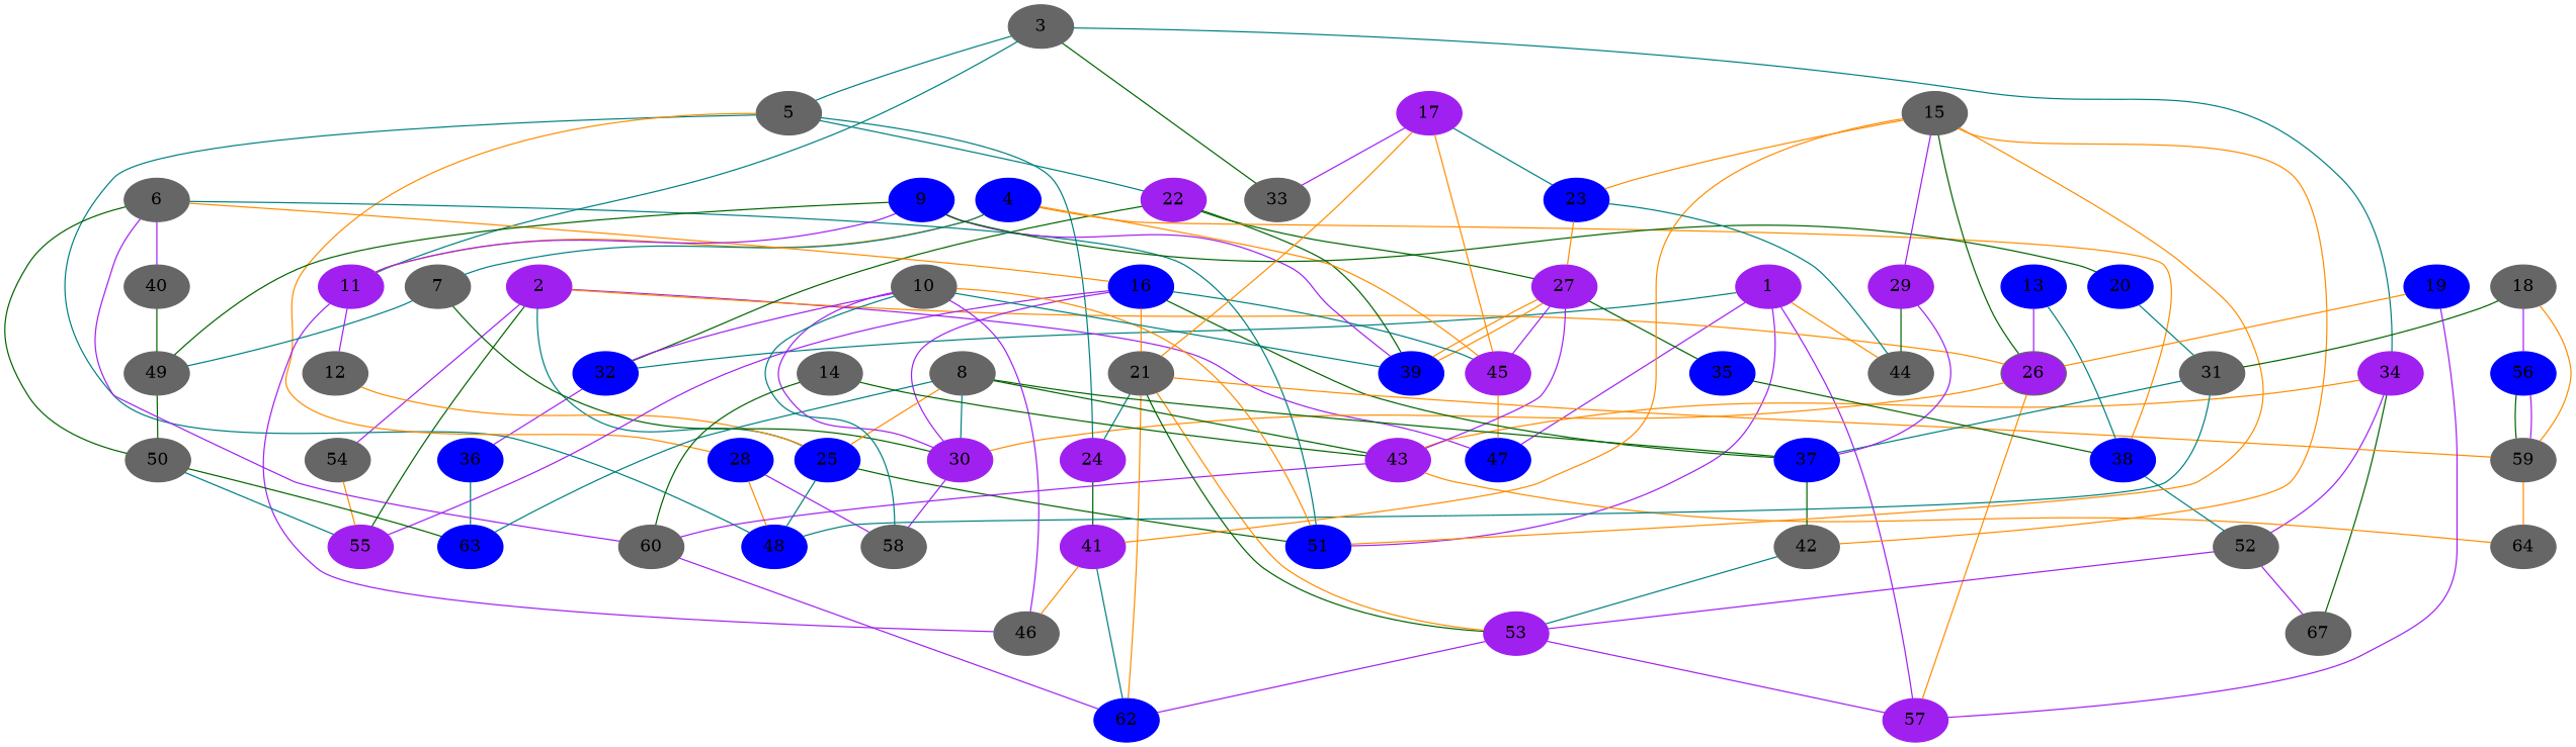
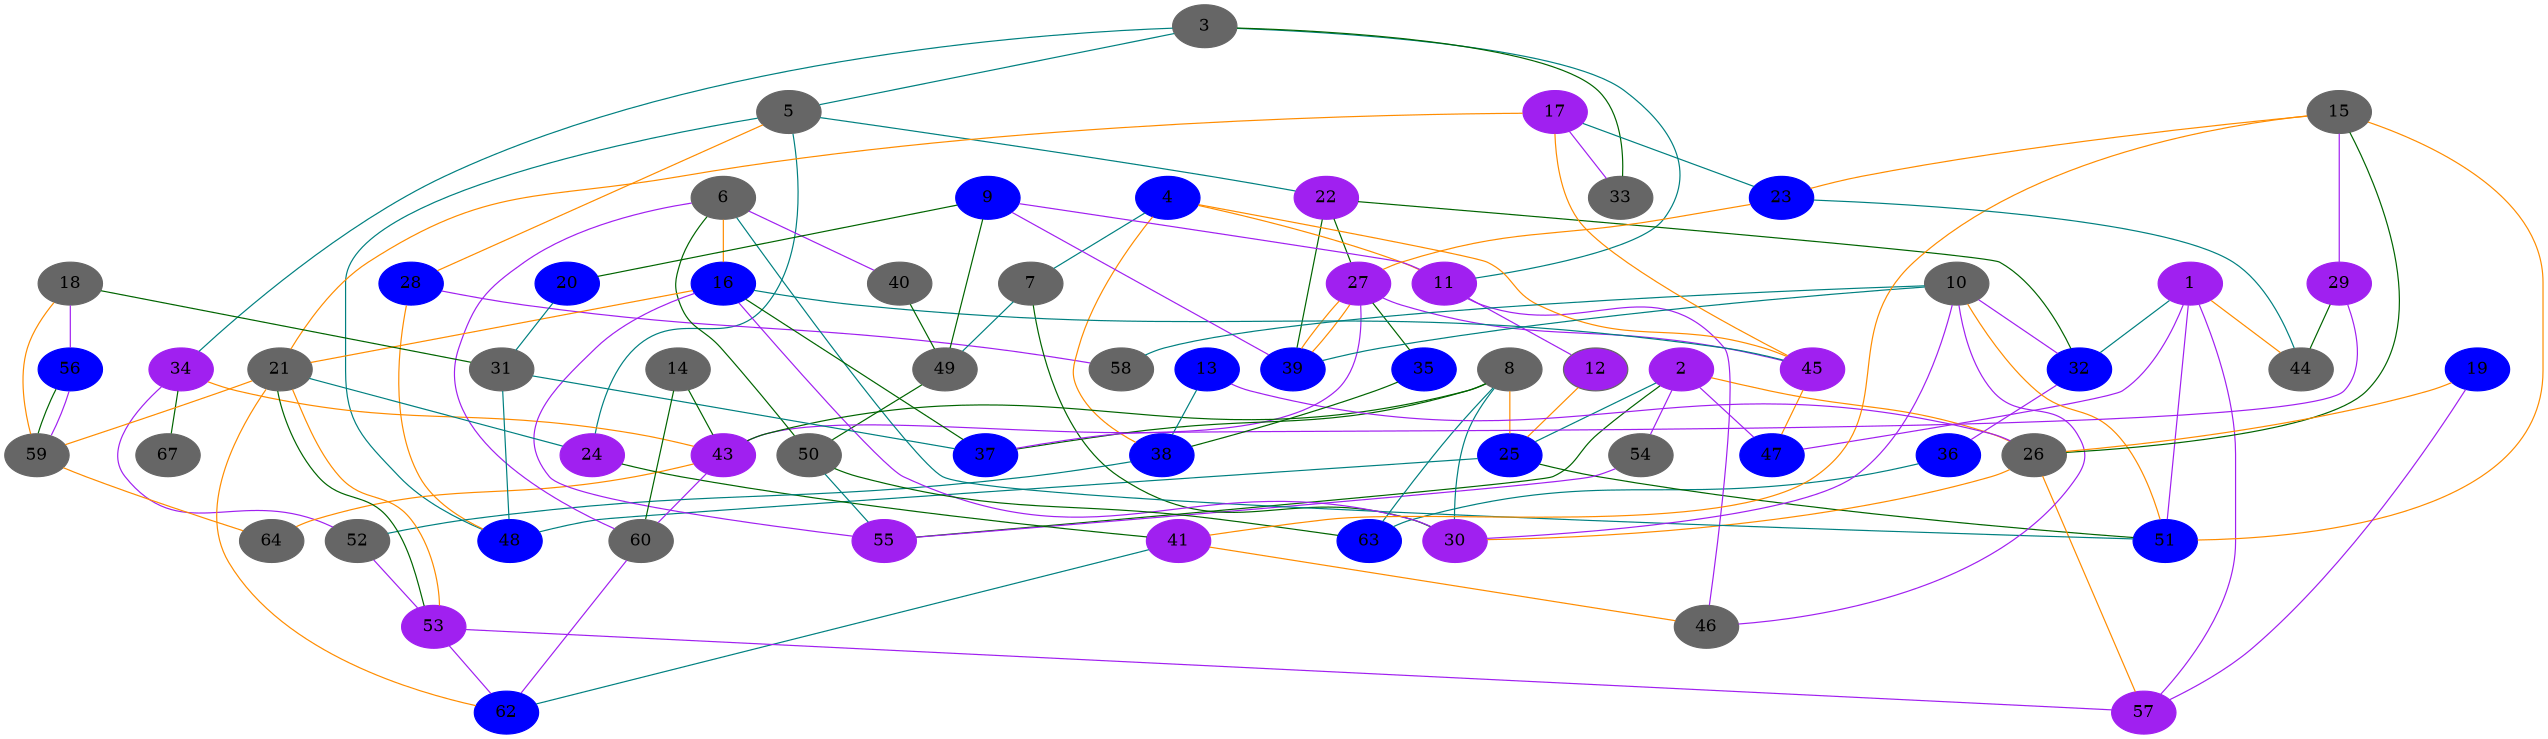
  graph {
    node [color=gray40 style=filled]
    edge [color=purple]
    1 [color=purple]
    32 [color=blue]
    44
    47 [color=blue]
    51 [color=blue]
    57 [color=purple]
    36 [color=blue]
    2 [color=purple]
    25 [color=blue]
-   26 [fillcolor=purple]
+   26
    54
    55 [color=purple]
    48 [color=blue]
    30 [color=purple]
    3
    5
    11 [color=purple]
    33
    34 [color=purple]
    22 [color=purple]
    24 [color=purple]
    28 [color=blue]
    46
-   12
+   12 [fillcolor=purple]
    43 [color=purple]
    52
    n27 [label=67]
    4 [color=blue]
    7
    38 [color=blue]
    45 [color=purple]
    49
    39 [color=blue]
    27 [color=purple]
    41 [color=purple]
    58
    6
    16 [color=blue]
    40
    50
    60
    37 [color=blue]
    21
    63 [color=blue]
    62 [color=blue]
    8
-   42
    64
    9 [color=blue]
    20 [color=blue]
    31
    10
    13 [color=blue]
    14
    15
    23 [color=blue]
    29 [color=purple]
    53 [color=purple]
    59
    17 [color=purple]
    18
    56 [color=blue]
    19 [color=blue]
    35 [color=blue]
    1 -- 32 [color=teal]
    1 -- 44 [color=darkorange]
    1 -- 47
    1 -- 51
    1 -- 57
    32 -- 36
    36 -- 63 [color=teal]
    2 -- 47
    2 -- 25 [color=teal]
    2 -- 26 [color=darkorange]
    2 -- 54
    2 -- 55 [color=darkgreen]
    25 -- 51 [color=darkgreen]
    25 -- 48 [color=teal]
    26 -- 57 [color=darkorange]
    26 -- 30 [color=darkorange]
-   54 -- 55 [color=darkorange]
-   30 -- 58
+   54 -- 55
    3 -- 5 [color=teal]
    3 -- 11 [color=teal]
    3 -- 33 [color=darkgreen]
    3 -- 34 [color=teal]
    5 -- 48 [color=teal]
    5 -- 22 [color=teal]
    5 -- 24 [color=teal]
    5 -- 28 [color=darkorange]
    11 -- 46
    11 -- 12
    34 -- 43 [color=darkorange]
    34 -- 52
    34 -- n27 [color=darkgreen]
    22 -- 32 [color=darkgreen]
    22 -- 39 [color=darkgreen]
    22 -- 27 [color=darkgreen]
    24 -- 41 [color=darkgreen]
    28 -- 48 [color=darkorange]
    28 -- 58
    12 -- 25 [color=darkorange]
    43 -- 60
    43 -- 64 [color=darkorange]
-   52 -- n27
    52 -- 53
    4 -- 11 [color=darkorange]
    4 -- 7 [color=teal]
    4 -- 38 [color=darkorange]
    4 -- 45 [color=darkorange]
    7 -- 30 [color=darkgreen]
    7 -- 49 [color=teal]
    38 -- 52 [color=teal]
    45 -- 47 [color=darkorange]
    49 -- 50 [color=darkgreen]
    27 -- 43
    27 -- 45
    27 -- 39 [color=darkorange]
    27 -- 39 [color=darkorange]
    27 -- 35 [color=darkgreen]
    41 -- 46 [color=darkorange]
    41 -- 62 [color=teal]
    6 -- 51 [color=teal]
    6 -- 16 [color=darkorange]
    6 -- 40
    6 -- 50 [color=darkgreen]
    6 -- 60
    16 -- 55
    16 -- 30
    16 -- 45 [color=teal]
    16 -- 37 [color=darkgreen]
    16 -- 21 [color=darkorange]
    40 -- 49 [color=darkgreen]
    50 -- 55 [color=teal]
    50 -- 63 [color=darkgreen]
    60 -- 62
-   37 -- 42 [color=darkgreen]
    21 -- 24 [color=teal]
    21 -- 62 [color=darkorange]
    21 -- 53 [color=darkgreen]
    21 -- 53 [color=darkorange]
    21 -- 59 [color=darkorange]
    8 -- 25 [color=darkorange]
    8 -- 30 [color=teal]
    8 -- 43 [color=darkgreen]
    8 -- 37 [color=darkgreen]
    8 -- 63 [color=teal]
-   42 -- 53 [color=teal]
    9 -- 11
    9 -- 49 [color=darkgreen]
    9 -- 39
    9 -- 20 [color=darkgreen]
    20 -- 31 [color=teal]
    31 -- 48 [color=teal]
    31 -- 37 [color=teal]
    10 -- 32
    10 -- 51 [color=darkorange]
    10 -- 30
    10 -- 46
    10 -- 39 [color=teal]
    10 -- 58 [color=teal]
    13 -- 26
    13 -- 38 [color=teal]
    14 -- 43 [color=darkgreen]
    14 -- 60 [color=darkgreen]
    15 -- 51 [color=darkorange]
    15 -- 26 [color=darkgreen]
    15 -- 41 [color=darkorange]
-   15 -- 42 [color=darkorange]
    15 -- 23 [color=darkorange]
    15 -- 29
    23 -- 44 [color=teal]
    23 -- 27 [color=darkorange]
    29 -- 44 [color=darkgreen]
    29 -- 37
    53 -- 57
    53 -- 62
    59 -- 64 [color=darkorange]
    17 -- 33
    17 -- 45 [color=darkorange]
    17 -- 21 [color=darkorange]
    17 -- 23 [color=teal]
    18 -- 31 [color=darkgreen]
    18 -- 59 [color=darkorange]
    18 -- 56
    56 -- 59 [color=darkgreen]
    56 -- 59
    19 -- 57
    19 -- 26 [color=darkorange]
    35 -- 38 [color=darkgreen]
  }
